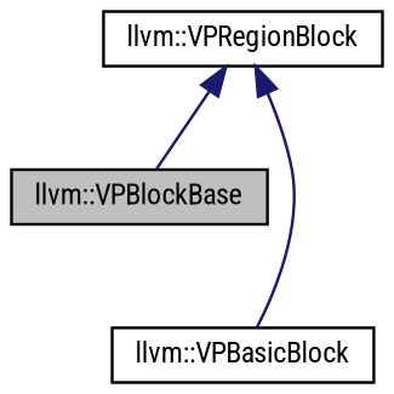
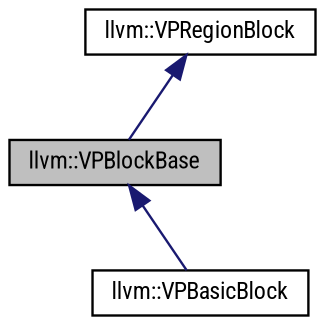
  digraph {
    fontname="Roboto Condensed"
    node [color=black fontname="Roboto Condensed" fontsize=10 shape=box]
    edge [color=midnightblue dir=back fontname="Roboto Condensed" fontsize=10 labelfontname=Helvetica labelfontsize=10 style=solid]
    n1 [fillcolor=grey75 fontcolor=black height=0.2 label="llvm::VPBlockBase" style=filled width=0.4]
    n2 [height=0.2 label="llvm::VPBasicBlock" width=0.4]
    n3 [height=0.2 label="llvm::VPRegionBlock" width=0.4]
-   n3 -> n2
+   n1 -> n2
    n3 -> n1
  }
